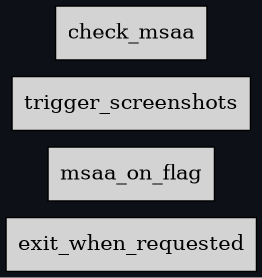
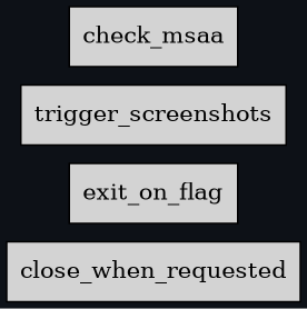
  digraph {
    bgcolor="#0d1117"
    compound=true
    fontname=Helvetica
    nodesep=0.15
    rankdir=LR
    splines=spline
    node [shape=box style=filled]
-   n1 [label=exit_when_requested]
-   n2 [label=msaa_on_flag]
+   n1 [label=close_when_requested]
+   n2 [label=exit_on_flag]
    n3 [label=trigger_screenshots]
    n4 [label=check_msaa]
  }
